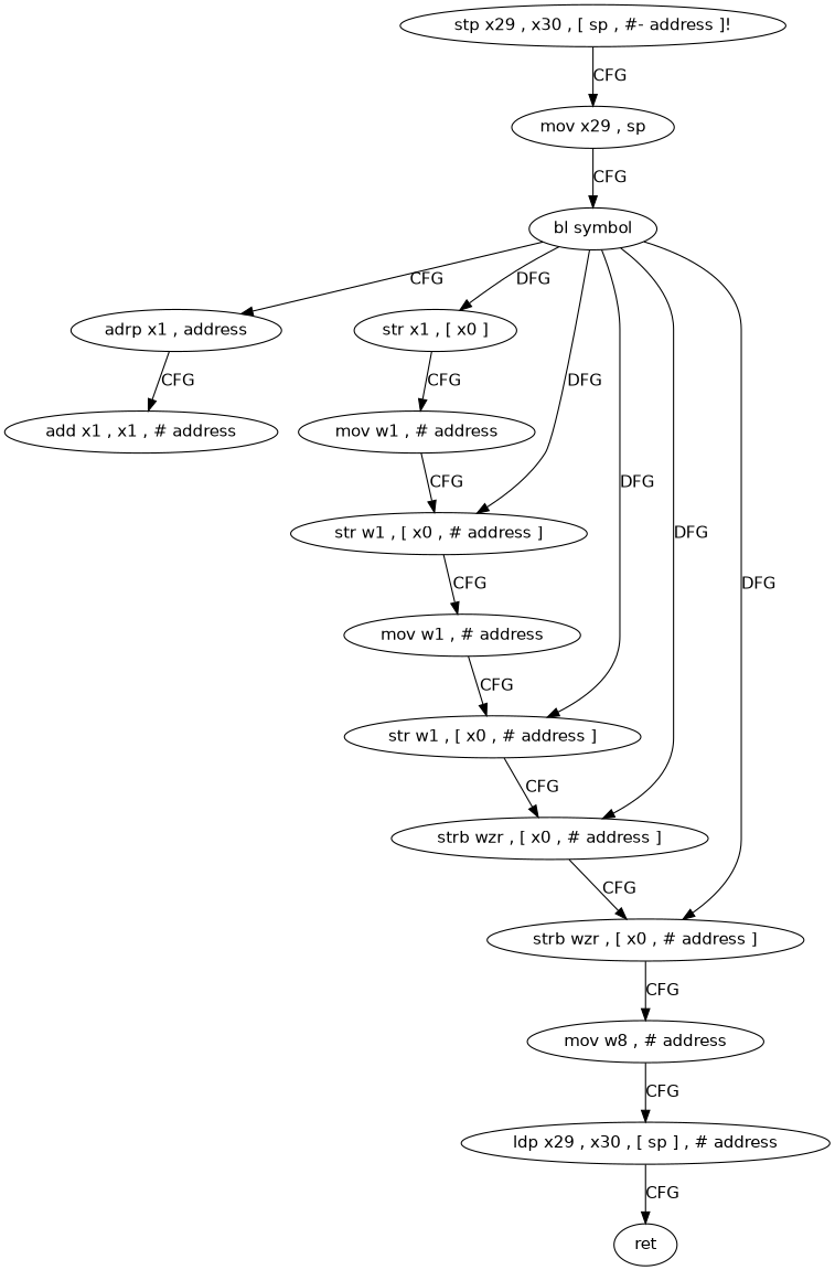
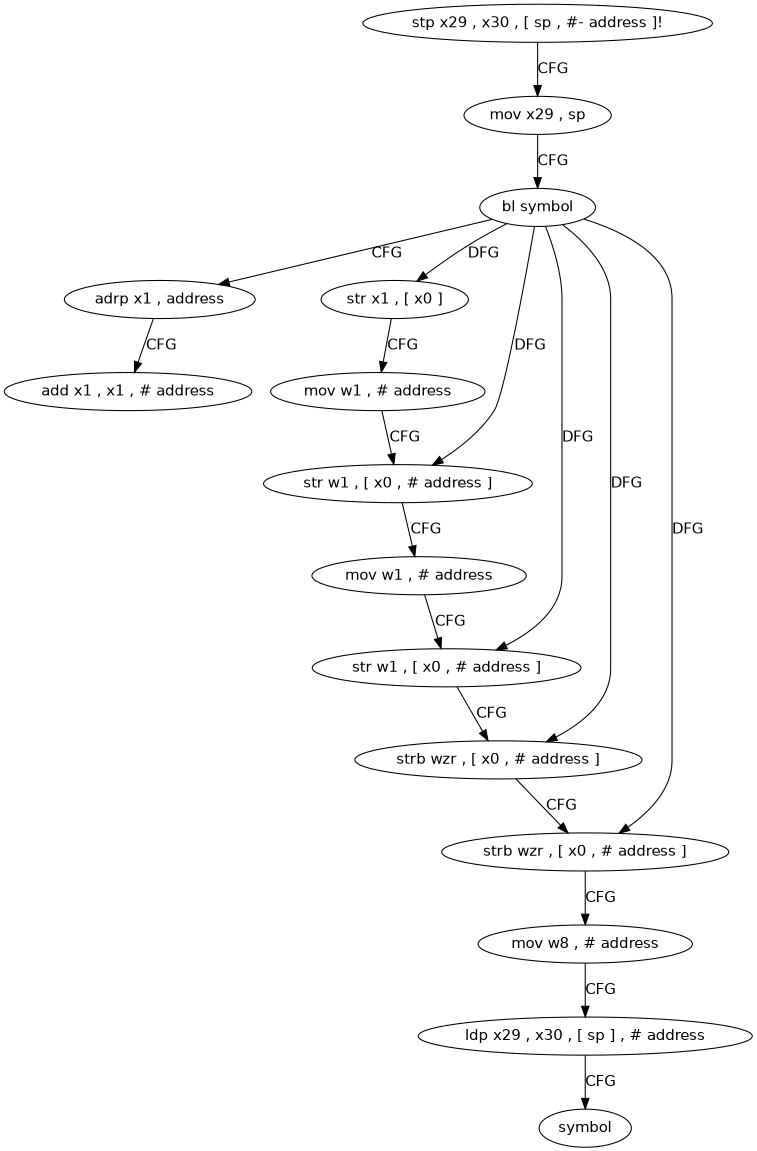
  digraph {
    fontname="DejaVu Sans"
    node [fontname="DejaVu Sans"]
    edge [fontname="DejaVu Sans"]
    n1 [label="stp x29 , x30 , [ sp , #- address ]!"]
    n2 [label="mov x29 , sp"]
    n3 [label="bl symbol"]
    n4 [label="adrp x1 , address"]
    n5 [label="str x1 , [ x0 ]"]
    n6 [label="str w1 , [ x0 , # address ]"]
    n7 [label="str w1 , [ x0 , # address ]"]
    n8 [label="strb wzr , [ x0 , # address ]"]
    n9 [label="strb wzr , [ x0 , # address ]"]
    n10 [label="add x1 , x1 , # address"]
    n11 [label="mov w1 , # address"]
    n12 [label="mov w1 , # address"]
    n13 [label="mov w8 , # address"]
    n14 [label="ldp x29 , x30 , [ sp ] , # address"]
-   n15 [label=ret]
+   n15 [label=symbol]
    n1 -> n2 [label=CFG]
    n2 -> n3 [label=CFG]
    n3 -> n4 [label=CFG]
    n3 -> n5 [label=DFG]
    n3 -> n6 [label=DFG]
    n3 -> n7 [label=DFG]
    n3 -> n8 [label=DFG]
    n3 -> n9 [label=DFG]
    n4 -> n10 [label=CFG]
    n5 -> n11 [label=CFG]
    n6 -> n12 [label=CFG]
    n7 -> n8 [label=CFG]
    n8 -> n9 [label=CFG]
    n9 -> n13 [label=CFG]
    n11 -> n6 [label=CFG]
    n12 -> n7 [label=CFG]
    n13 -> n14 [label=CFG]
    n14 -> n15 [label=CFG]
  }
